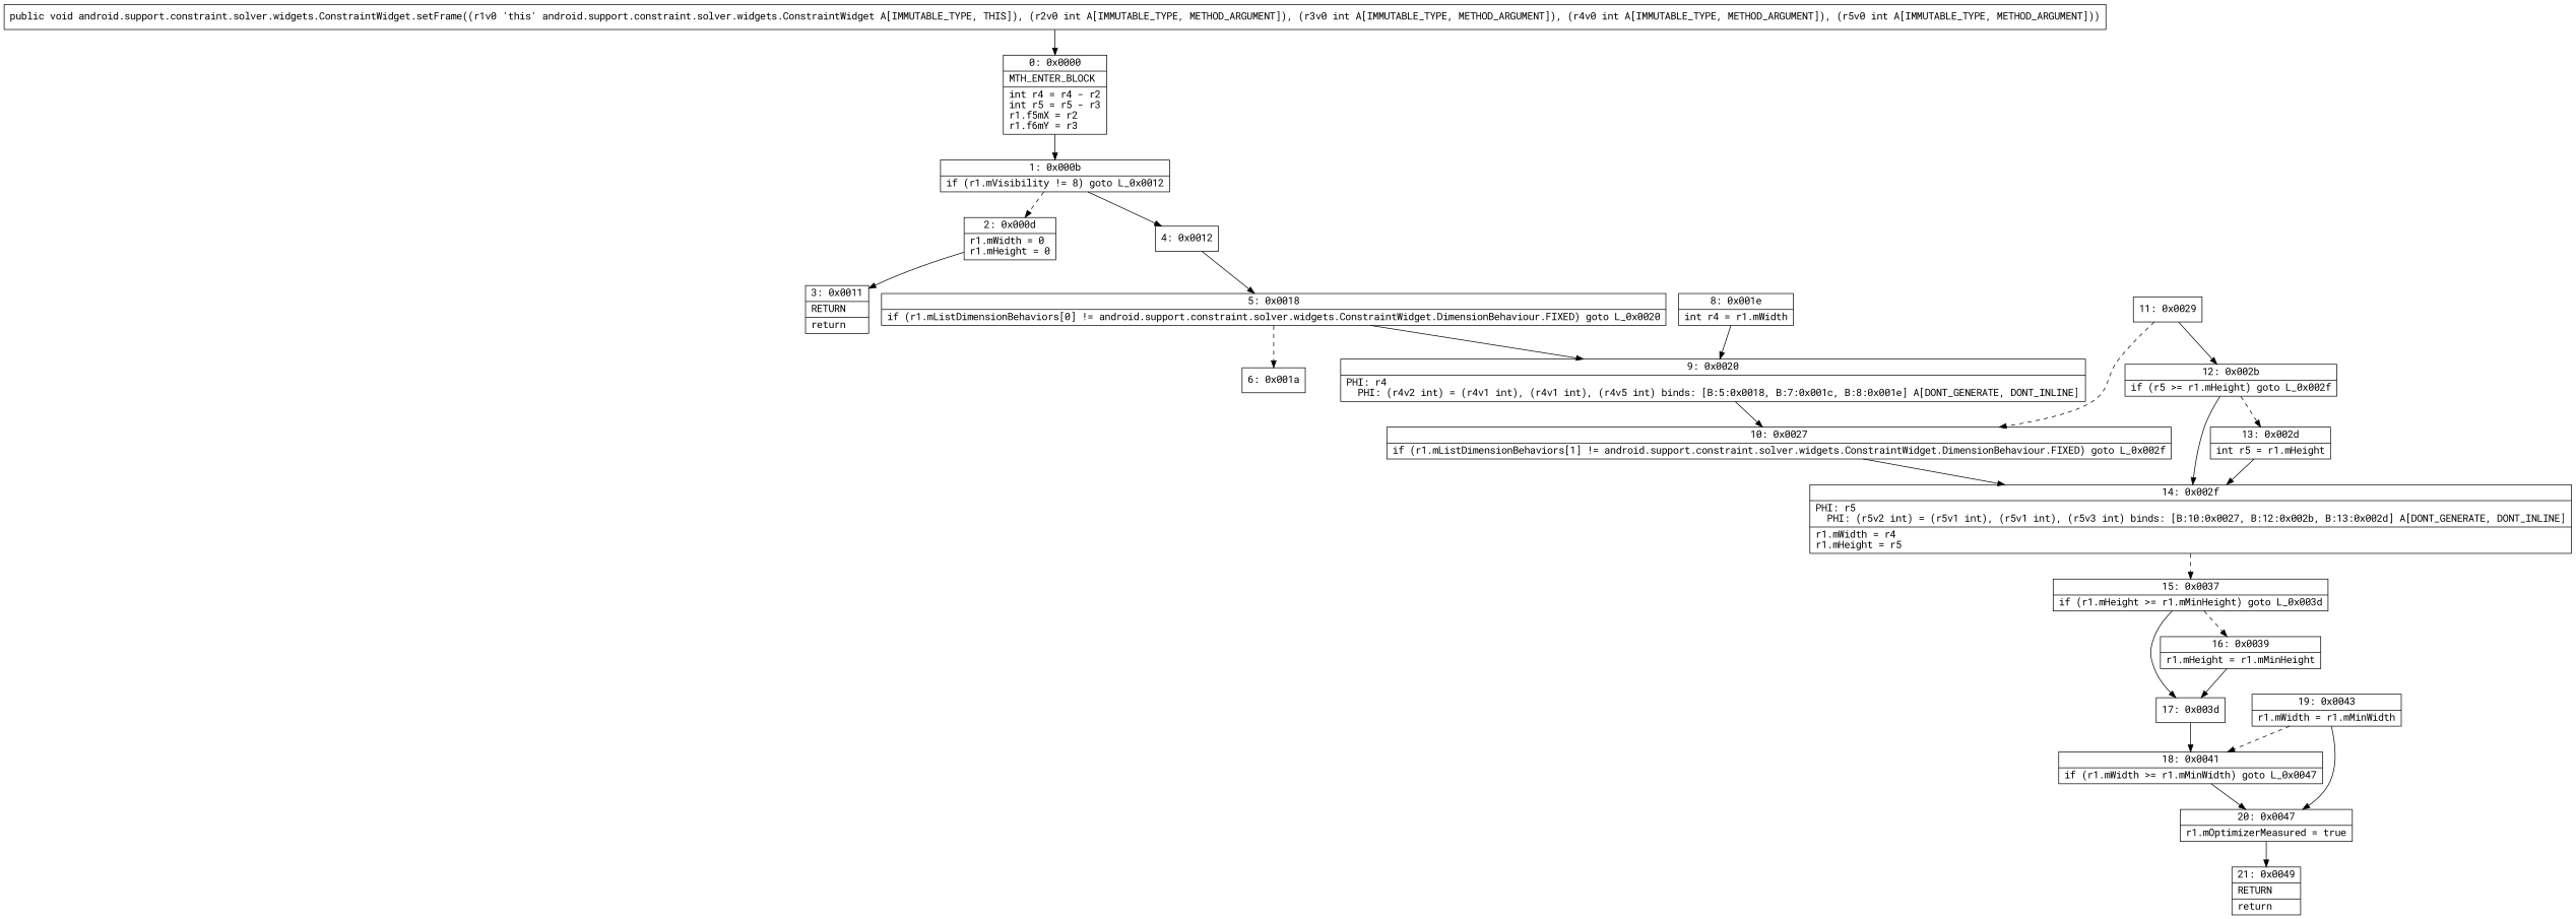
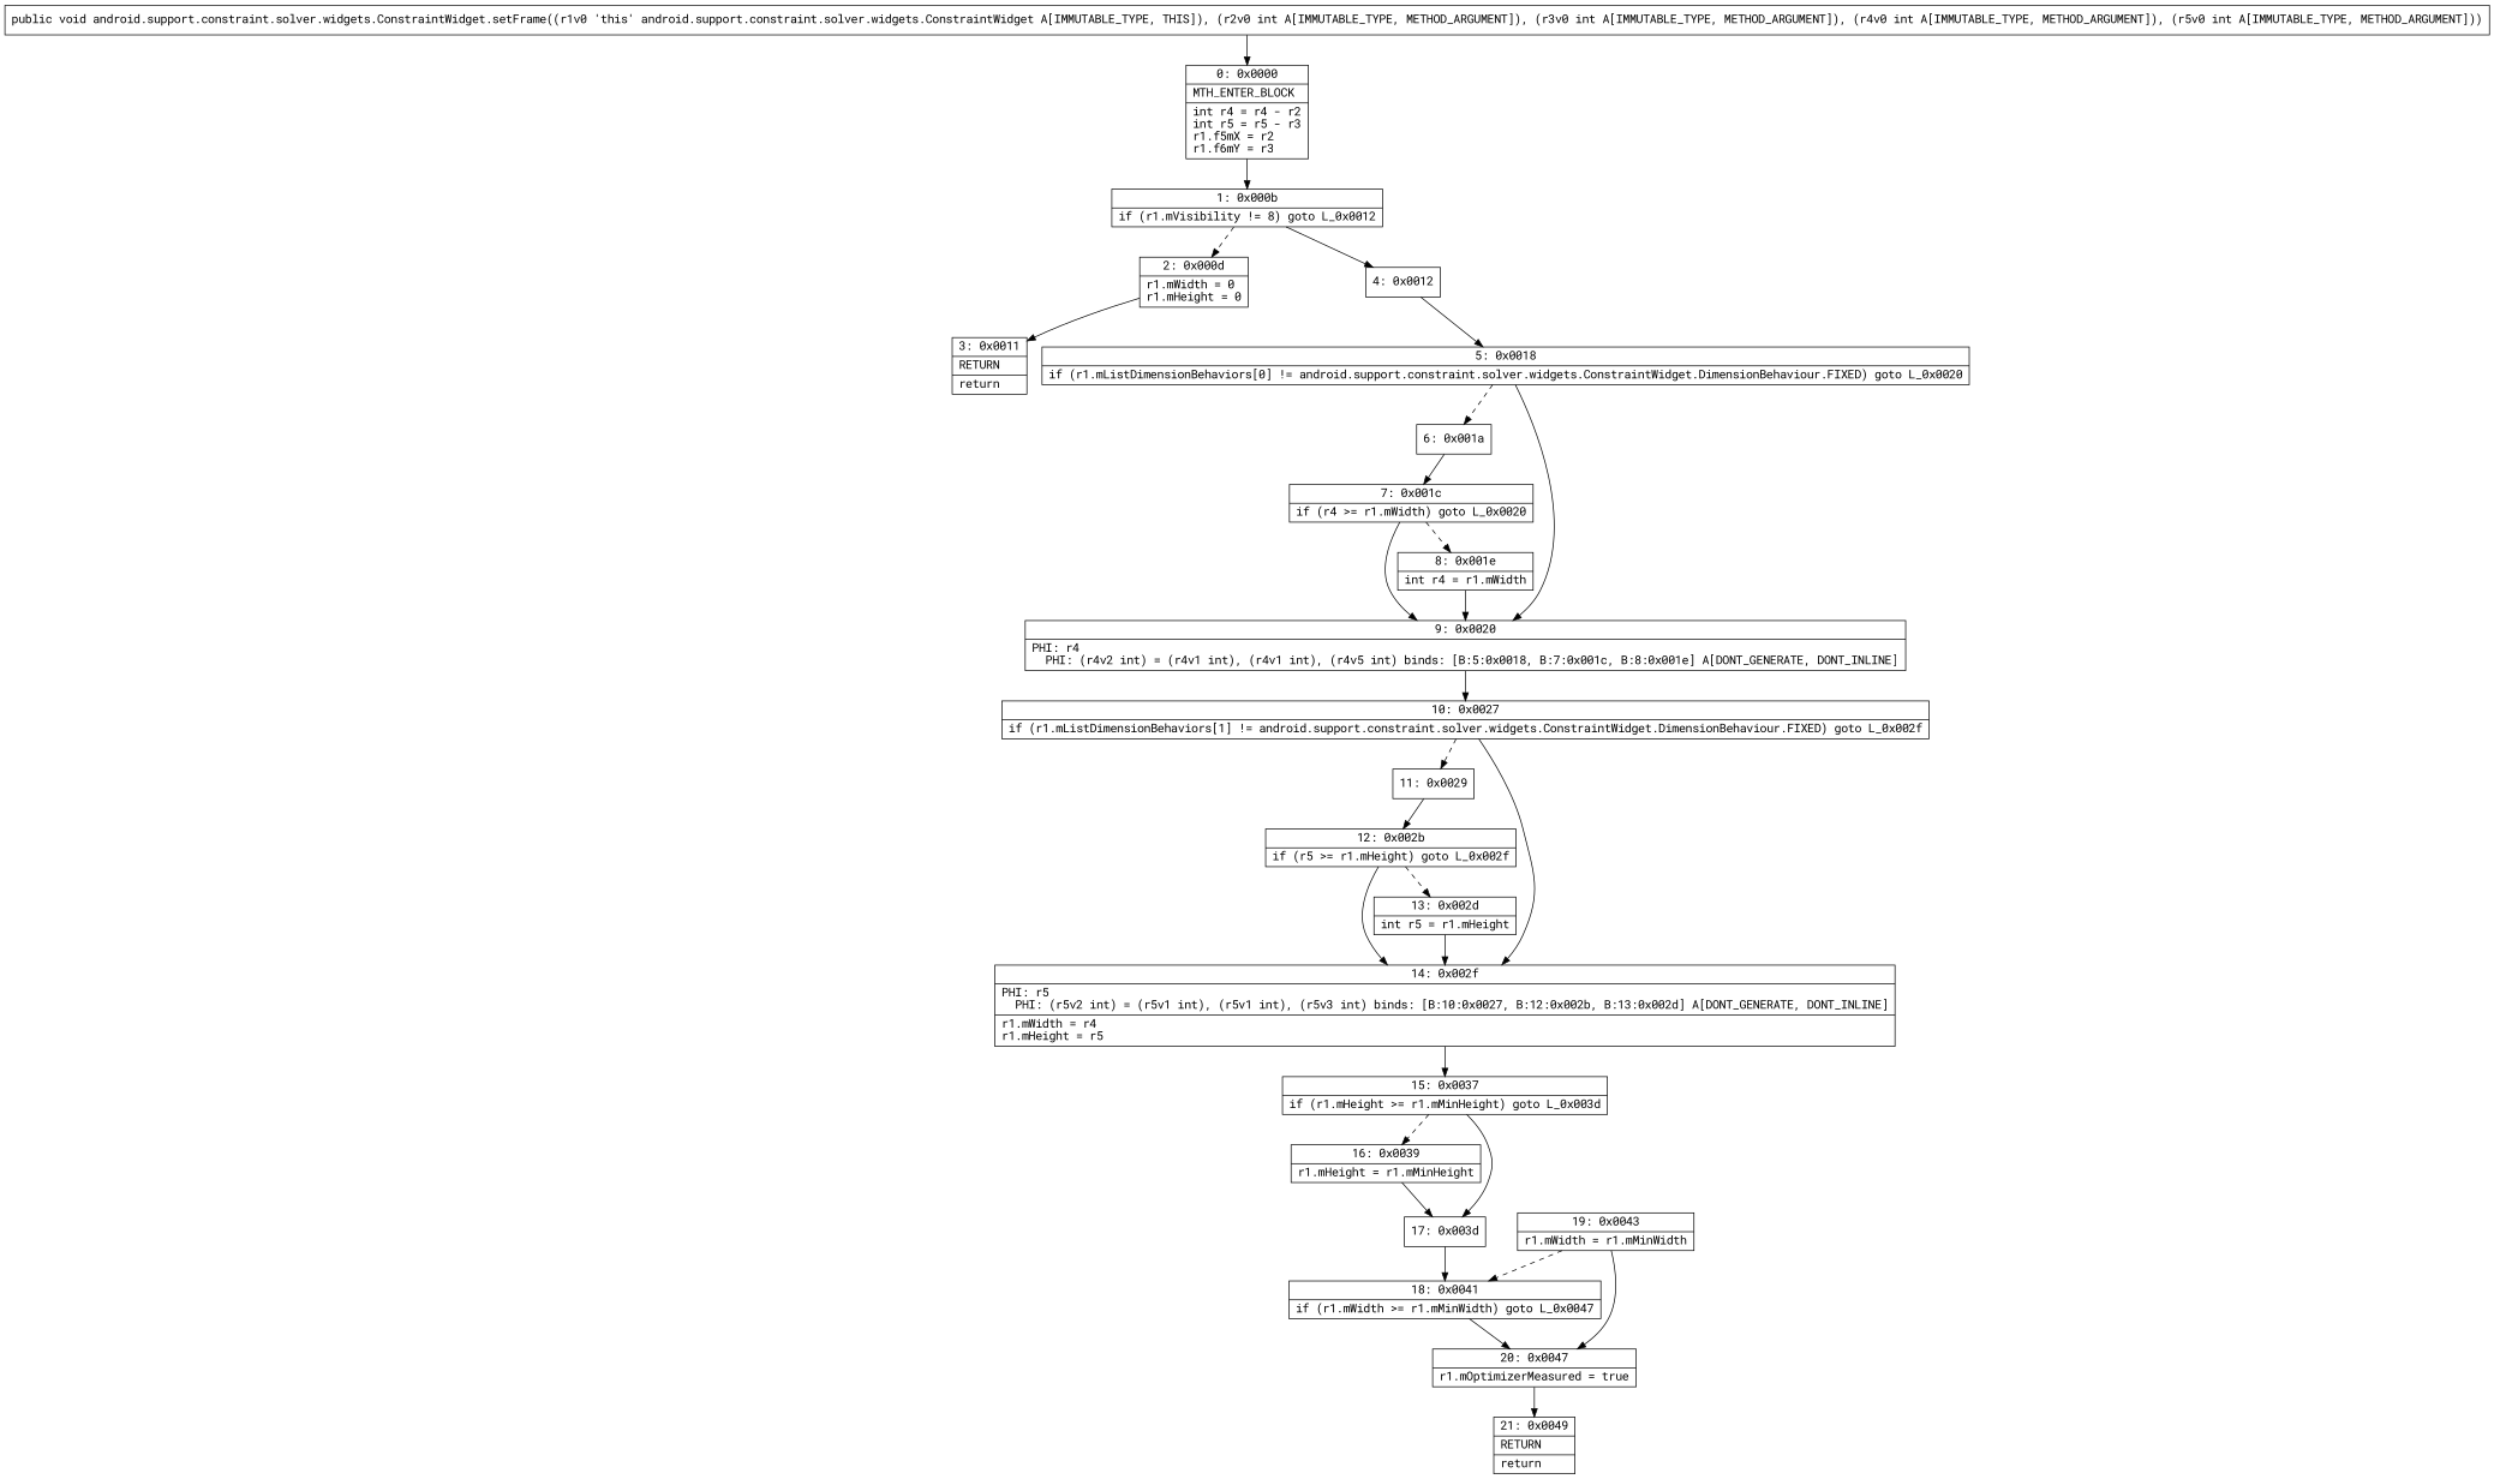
  digraph {
    fontname="Roboto Mono"
    node [fontname="Roboto Mono" shape=record]
    edge [fontname="Roboto Mono"]
    n1 [label="{0\:\ 0x0000|MTH_ENTER_BLOCK\l|int r4 = r4 \- r2\lint r5 = r5 \- r3\lr1.f5mX = r2\lr1.f6mY = r3\l}"]
    n2 [label="{1\:\ 0x000b|if (r1.mVisibility != 8) goto L_0x0012\l}"]
    n3 [label="{2\:\ 0x000d|r1.mWidth = 0\lr1.mHeight = 0\l}"]
    n4 [label="{4\:\ 0x0012}"]
    n5 [label="{3\:\ 0x0011|RETURN\l|return\l}"]
    n6 [label="{5\:\ 0x0018|if (r1.mListDimensionBehaviors[0] != android.support.constraint.solver.widgets.ConstraintWidget.DimensionBehaviour.FIXED) goto L_0x0020\l}"]
    n7 [label="{6\:\ 0x001a}"]
    n8 [label="{9\:\ 0x0020|PHI: r4 \l  PHI: (r4v2 int) = (r4v1 int), (r4v1 int), (r4v5 int) binds: [B:5:0x0018, B:7:0x001c, B:8:0x001e] A[DONT_GENERATE, DONT_INLINE]\l}"]
+   n9 [label="{7\:\ 0x001c|if (r4 \>= r1.mWidth) goto L_0x0020\l}"]
    n10 [label="{10\:\ 0x0027|if (r1.mListDimensionBehaviors[1] != android.support.constraint.solver.widgets.ConstraintWidget.DimensionBehaviour.FIXED) goto L_0x002f\l}"]
    n11 [label="{8\:\ 0x001e|int r4 = r1.mWidth\l}"]
    n12 [label="{11\:\ 0x0029}"]
    n13 [label="{14\:\ 0x002f|PHI: r5 \l  PHI: (r5v2 int) = (r5v1 int), (r5v1 int), (r5v3 int) binds: [B:10:0x0027, B:12:0x002b, B:13:0x002d] A[DONT_GENERATE, DONT_INLINE]\l|r1.mWidth = r4\lr1.mHeight = r5\l}"]
    n14 [label="{12\:\ 0x002b|if (r5 \>= r1.mHeight) goto L_0x002f\l}"]
    n15 [label="{15\:\ 0x0037|if (r1.mHeight \>= r1.mMinHeight) goto L_0x003d\l}"]
    n16 [label="{13\:\ 0x002d|int r5 = r1.mHeight\l}"]
    n17 [label="{16\:\ 0x0039|r1.mHeight = r1.mMinHeight\l}"]
    n18 [label="{17\:\ 0x003d}"]
    n19 [label="{18\:\ 0x0041|if (r1.mWidth \>= r1.mMinWidth) goto L_0x0047\l}"]
    n20 [label="{20\:\ 0x0047|r1.mOptimizerMeasured = true\l}"]
    n21 [label="{19\:\ 0x0043|r1.mWidth = r1.mMinWidth\l}"]
    n22 [label="{21\:\ 0x0049|RETURN\l|return\l}"]
    n23 [label="{public void android.support.constraint.solver.widgets.ConstraintWidget.setFrame((r1v0 'this' android.support.constraint.solver.widgets.ConstraintWidget A[IMMUTABLE_TYPE, THIS]), (r2v0 int A[IMMUTABLE_TYPE, METHOD_ARGUMENT]), (r3v0 int A[IMMUTABLE_TYPE, METHOD_ARGUMENT]), (r4v0 int A[IMMUTABLE_TYPE, METHOD_ARGUMENT]), (r5v0 int A[IMMUTABLE_TYPE, METHOD_ARGUMENT])) }"]
    n1 -> n2
    n2 -> n3 [style=dashed]
    n2 -> n4
    n3 -> n5
    n4 -> n6
    n6 -> n7 [style=dashed]
    n6 -> n8
+   n7 -> n9
    n8 -> n10
-   n12 -> n10 [style=dashed]
+   n9 -> n8
+   n9 -> n11 [style=dashed]
+   n10 -> n12 [style=dashed]
    n10 -> n13
    n11 -> n8
    n12 -> n14
-   n13 -> n15 [style=dashed]
+   n13 -> n15
    n14 -> n13
    n14 -> n16 [style=dashed]
    n15 -> n17 [style=dashed]
    n15 -> n18
    n16 -> n13
    n17 -> n18
    n18 -> n19
    n19 -> n20
    n20 -> n22
    n21 -> n19 [style=dashed]
    n21 -> n20
    n23 -> n1
  }
